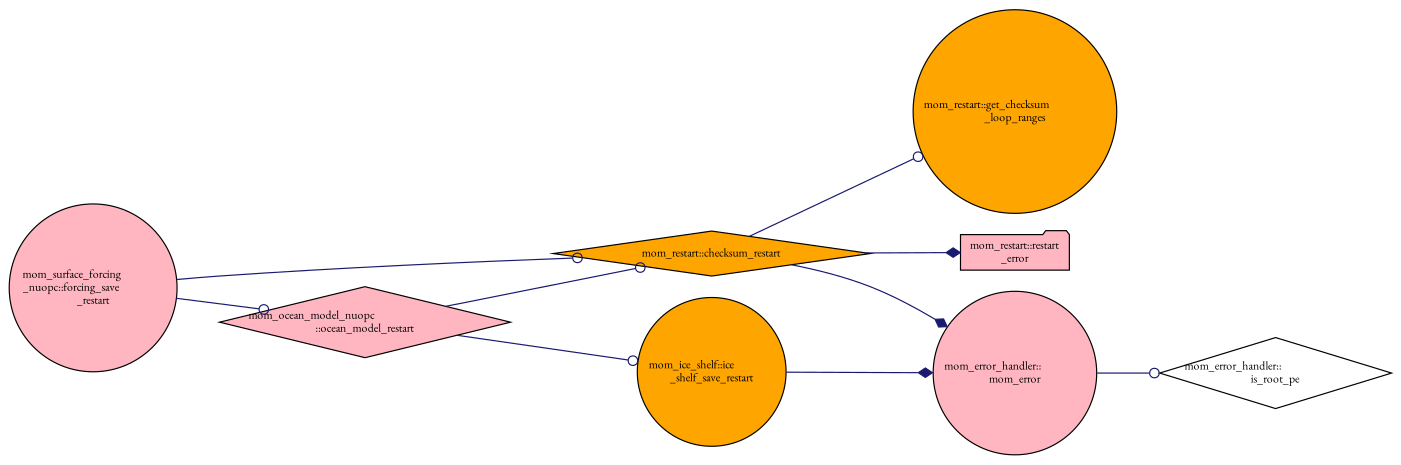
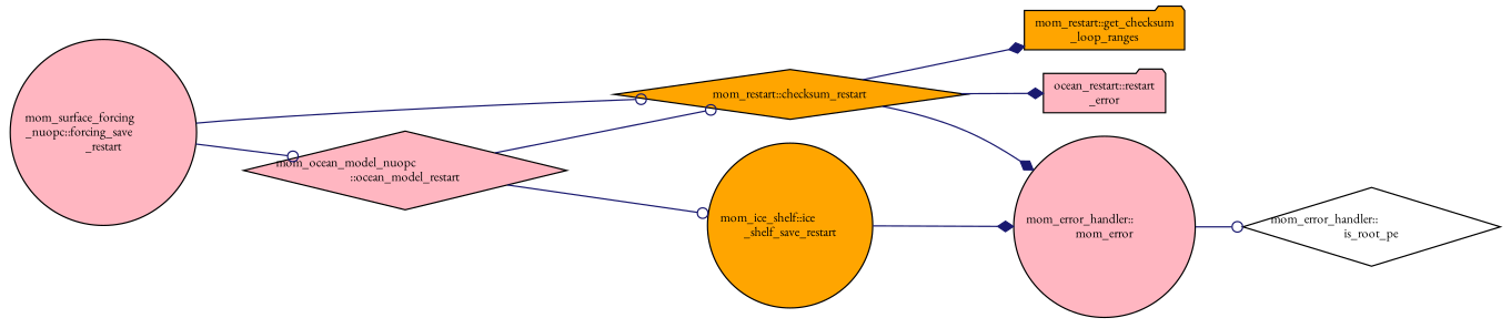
  digraph {
    fontname="EB Garamond"
    rankdir=LR
    node [color=black fillcolor=lightpink fontname="EB Garamond" fontsize=10 shape=diamond style=filled]
    edge [arrowhead=odot color=midnightblue fontname="EB Garamond" fontsize=10 labelfontname=Helvetica labelfontsize=10 style=solid]
    n1 [fontcolor=black height=0.2 label="mom_ocean_model_nuopc\l::ocean_model_restart" width=0.4]
    n2 [fillcolor=orange height=0.2 label="mom_restart::checksum_restart" width=0.4]
    n3 [fillcolor=orange height=0.2 label="mom_ice_shelf::ice\l_shelf_save_restart" shape=circle width=0.4]
    n4 [height=0.2 label="mom_surface_forcing\l_nuopc::forcing_save\l_restart" shape=circle width=0.4]
-   n5 [fillcolor=orange height=0.2 label="mom_restart::get_checksum\l_loop_ranges" shape=circle width=0.4]
+   n5 [fillcolor=orange height=0.2 label="mom_restart::get_checksum\l_loop_ranges" shape=folder width=0.4]
    n6 [height=0.2 label="mom_error_handler::\lmom_error" shape=circle width=0.4]
-   n7 [height=0.2 label="mom_restart::restart\l_error" shape=folder width=0.4]
+   n7 [height=0.2 label="ocean_restart::restart\l_error" shape=folder width=0.4]
    n8 [fillcolor=white height=0.2 label="mom_error_handler::\lis_root_pe" width=0.4]
    n1 -> n2
    n1 -> n3
-   n2 -> n5
+   n2 -> n5 [arrowhead=diamond]
    n2 -> n6 [arrowhead=diamond]
    n2 -> n7 [arrowhead=diamond]
    n3 -> n6 [arrowhead=diamond]
    n4 -> n1
    n4 -> n2
    n6 -> n8
  }
